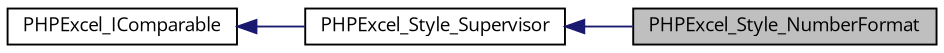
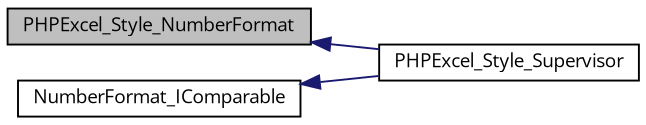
  digraph {
    fontname="Open Sans"
    rankdir=LR
    node [color=black fillcolor=white fontname="Open Sans" fontsize=10 shape=record style=filled]
    edge [color=midnightblue dir=back fontname="Open Sans" fontsize=10 labelfontname=Helvetica labelfontsize=10 style=solid]
    n1 [fillcolor=grey75 fontcolor=black height=0.2 label=PHPExcel_Style_NumberFormat width=0.4]
    n2 [height=0.2 label=PHPExcel_Style_Supervisor width=0.4]
-   n3 [height=0.2 label=PHPExcel_IComparable width=0.4]
-   n2 -> n1
+   n3 [height=0.2 label=NumberFormat_IComparable width=0.4]
+   n1 -> n2
    n3 -> n2
  }
